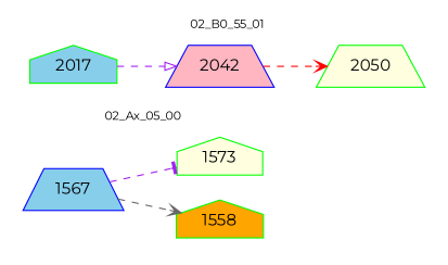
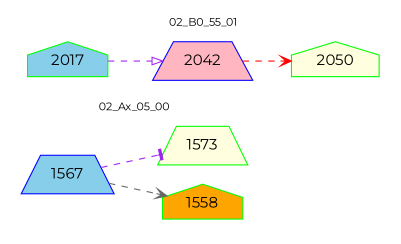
  digraph {
    fontname=Montserrat
    rankdir=LR
    node [color=green fillcolor=skyblue fontname=Montserrat shape=trapezium style=filled]
    edge [arrowhead=vee color=purple fontname=Montserrat style=dashed]
    n1 [color=blue label=1567]
    n2 [fillcolor=orange label=1558 shape=house]
-   n3 [fillcolor=lightyellow label=1573 shape=house]
+   n3 [fillcolor=lightyellow label=1573]
    n4 [color=blue fillcolor=lightpink label=2042]
    n5 [label=2017 shape=house]
-   n6 [fillcolor=lightyellow label=2050]
+   n6 [fillcolor=lightyellow label=2050 shape=house]
    subgraph cluster_1 {
      color=white
      fontsize=10
      label="02_Ax_05_00"
      n1
      n2
      n3
    }
    subgraph cluster_2 {
      color=white
      fontsize=10
      label="02_B0_55_01"
      n4
      n5
      n6
    }
    n1 -> n2 [color=gray40]
    n1 -> n3 [arrowhead=tee]
    n4 -> n6 [color=red]
    n5 -> n4 [arrowhead=onormal]
  }
